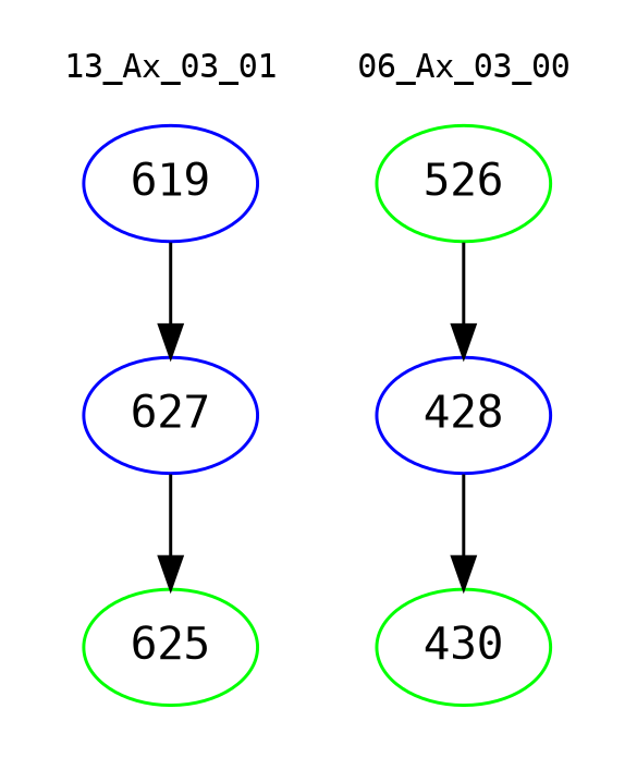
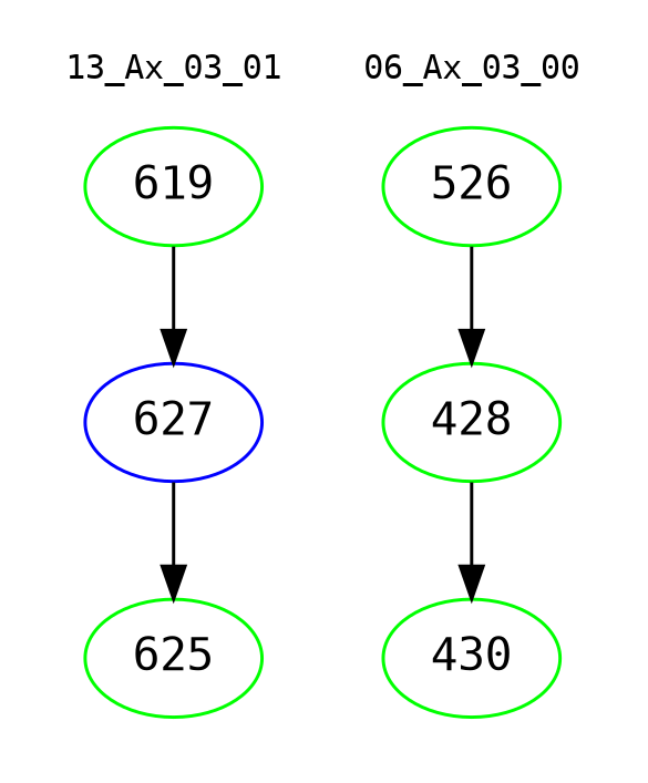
  digraph {
    fontname="DejaVu Sans Mono"
    node [color=green fontname="DejaVu Sans Mono"]
    edge [color=black fontname="DejaVu Sans Mono"]
-   n1 [color=blue label=619]
+   n1 [label=619]
    n2 [color=blue label=627]
    n3 [label=625]
    n4 [label=526]
-   n5 [color=blue label=428]
+   n5 [label=428]
    n6 [label=430]
    subgraph cluster_1 {
      color=white
      fontsize=10
      label="13_Ax_03_01"
      n1
      n2
      n3
    }
    subgraph cluster_2 {
      color=white
      fontsize=10
      label="06_Ax_03_00"
      n4
      n5
      n6
    }
    n1 -> n2
    n2 -> n3
    n4 -> n5
    n5 -> n6
  }
